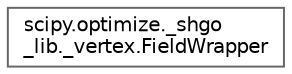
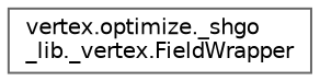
  digraph {
    rankdir=LR
-   n1 [color=grey40 fillcolor=white fontname=Helvetica fontsize=10 height=0.2 label="scipy.optimize._shgo\l_lib._vertex.FieldWrapper" shape=box style=filled width=0.4]
+   n1 [color=grey40 fillcolor=white fontname=Helvetica fontsize=10 height=0.2 label="vertex.optimize._shgo\l_lib._vertex.FieldWrapper" shape=box style=filled width=0.4]
  }
